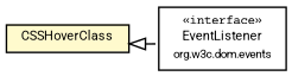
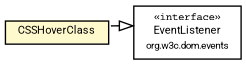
  digraph {
    nodesep=0.15
    rankdir=LR
    ranksep=0.25
    fontname="Courier Prime"
    node [fontcolor=black fontname="Courier Prime" fontsize=8 margin=0 shape=plaintext]
    n1 [height=0 label=<<table title="de.lmu.ifi.dbs.elki.visualization.batikutil.CSSHoverClass" border="0" cellborder="1" cellspacing="0" cellpadding="2" bgcolor="lemonChiffon" href="CSSHoverClass.html" target="_parent"> 		<tr><td><table border="0" cellspacing="0" cellpadding="1"> 		<tr><td align="center" balign="center"> <font face="Roboto">CSSHoverClass</font> </td></tr> 		</table></td></tr> 		</table>> width=0]
    n2 [height=0 label=<<table title="org.w3c.dom.events.EventListener" border="0" cellborder="1" cellspacing="0" cellpadding="2" href="http://docs.oracle.com/javase/7/docs/api/org/w3c/dom/events/EventListener.html" target="_parent"> 		<tr><td><table border="0" cellspacing="0" cellpadding="1"> 		<tr><td align="center" balign="center"> &#171;interface&#187; </td></tr> 		<tr><td align="center" balign="center"> <font face="Roboto">EventListener</font> </td></tr> 		<tr><td align="center" balign="center"> <font face="Roboto" point-size="7.0">org.w3c.dom.events</font> </td></tr> 		</table></td></tr> 		</table>> width=0]
-   n1 -> n2 [arrowtail=empty color=black dir=back fontname="Courier Prime" fontsize=7 labelfontname=Roboto labelfontsize=7 style=dashed weight=9]
+   n2 -> n1 [arrowtail=empty color=black dir=back fontname="Courier Prime" fontsize=7 labelfontname=Roboto labelfontsize=7 style=dashed weight=9]
  }
